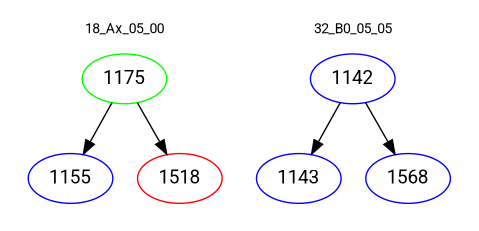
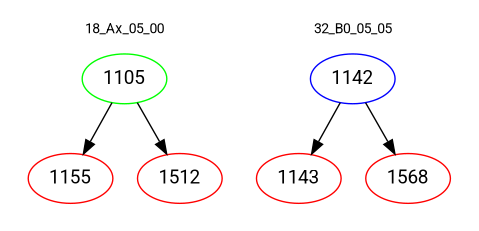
  digraph {
    fontname=Roboto
    node [color=blue fontname=Roboto]
    edge [color=black fontname=Roboto]
-   n1 [color=green label=1175]
-   n2 [label=1155]
-   n3 [color=red label=1518]
+   n1 [color=green label=1105]
+   n2 [color=red label=1155]
+   n3 [color=red label=1512]
    n4 [label=1142]
-   n5 [label=1143]
-   n6 [label=1568]
+   n5 [color=red label=1143]
+   n6 [color=red label=1568]
    subgraph cluster_1 {
      color=white
      fontsize=10
      label="18_Ax_05_00"
      n1
      n2
      n3
    }
    subgraph cluster_2 {
      color=white
      fontsize=10
      label="32_B0_05_05"
      n4
      n5
      n6
    }
    n1 -> n2
    n1 -> n3
    n4 -> n5
    n4 -> n6
  }
